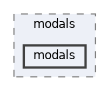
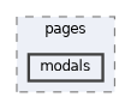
  digraph {
    compound=true
    n1 [color=grey25 fillcolor="#edf0f7" fontname=Helvetica fontsize=10 height=0.2 label=modals shape=box style="filled,bold" width=0.4]
    subgraph cluster_1 {
      bgcolor="#edf0f7"
      fontname=Helvetica
      fontsize=10
-     label=modals
+     label=pages
      pencolor=grey50
      style="filled,dashed"
      n1
    }
  }
